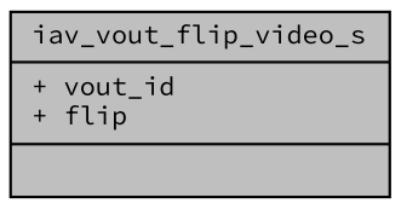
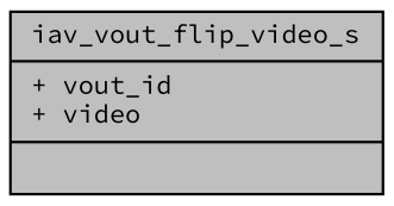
  digraph {
    fontname="Source Code Pro"
-   n1 [color=black fillcolor=grey75 fontcolor=black fontname="Source Code Pro" fontsize=10 height=0.2 label="{iav_vout_flip_video_s\n|+ vout_id\l+ flip\l|}" shape=record style=filled width=0.4]
+   n1 [color=black fillcolor=grey75 fontcolor=black fontname="Source Code Pro" fontsize=10 height=0.2 label="{iav_vout_flip_video_s\n|+ vout_id\l+ video\l|}" shape=record style=filled width=0.4]
  }
